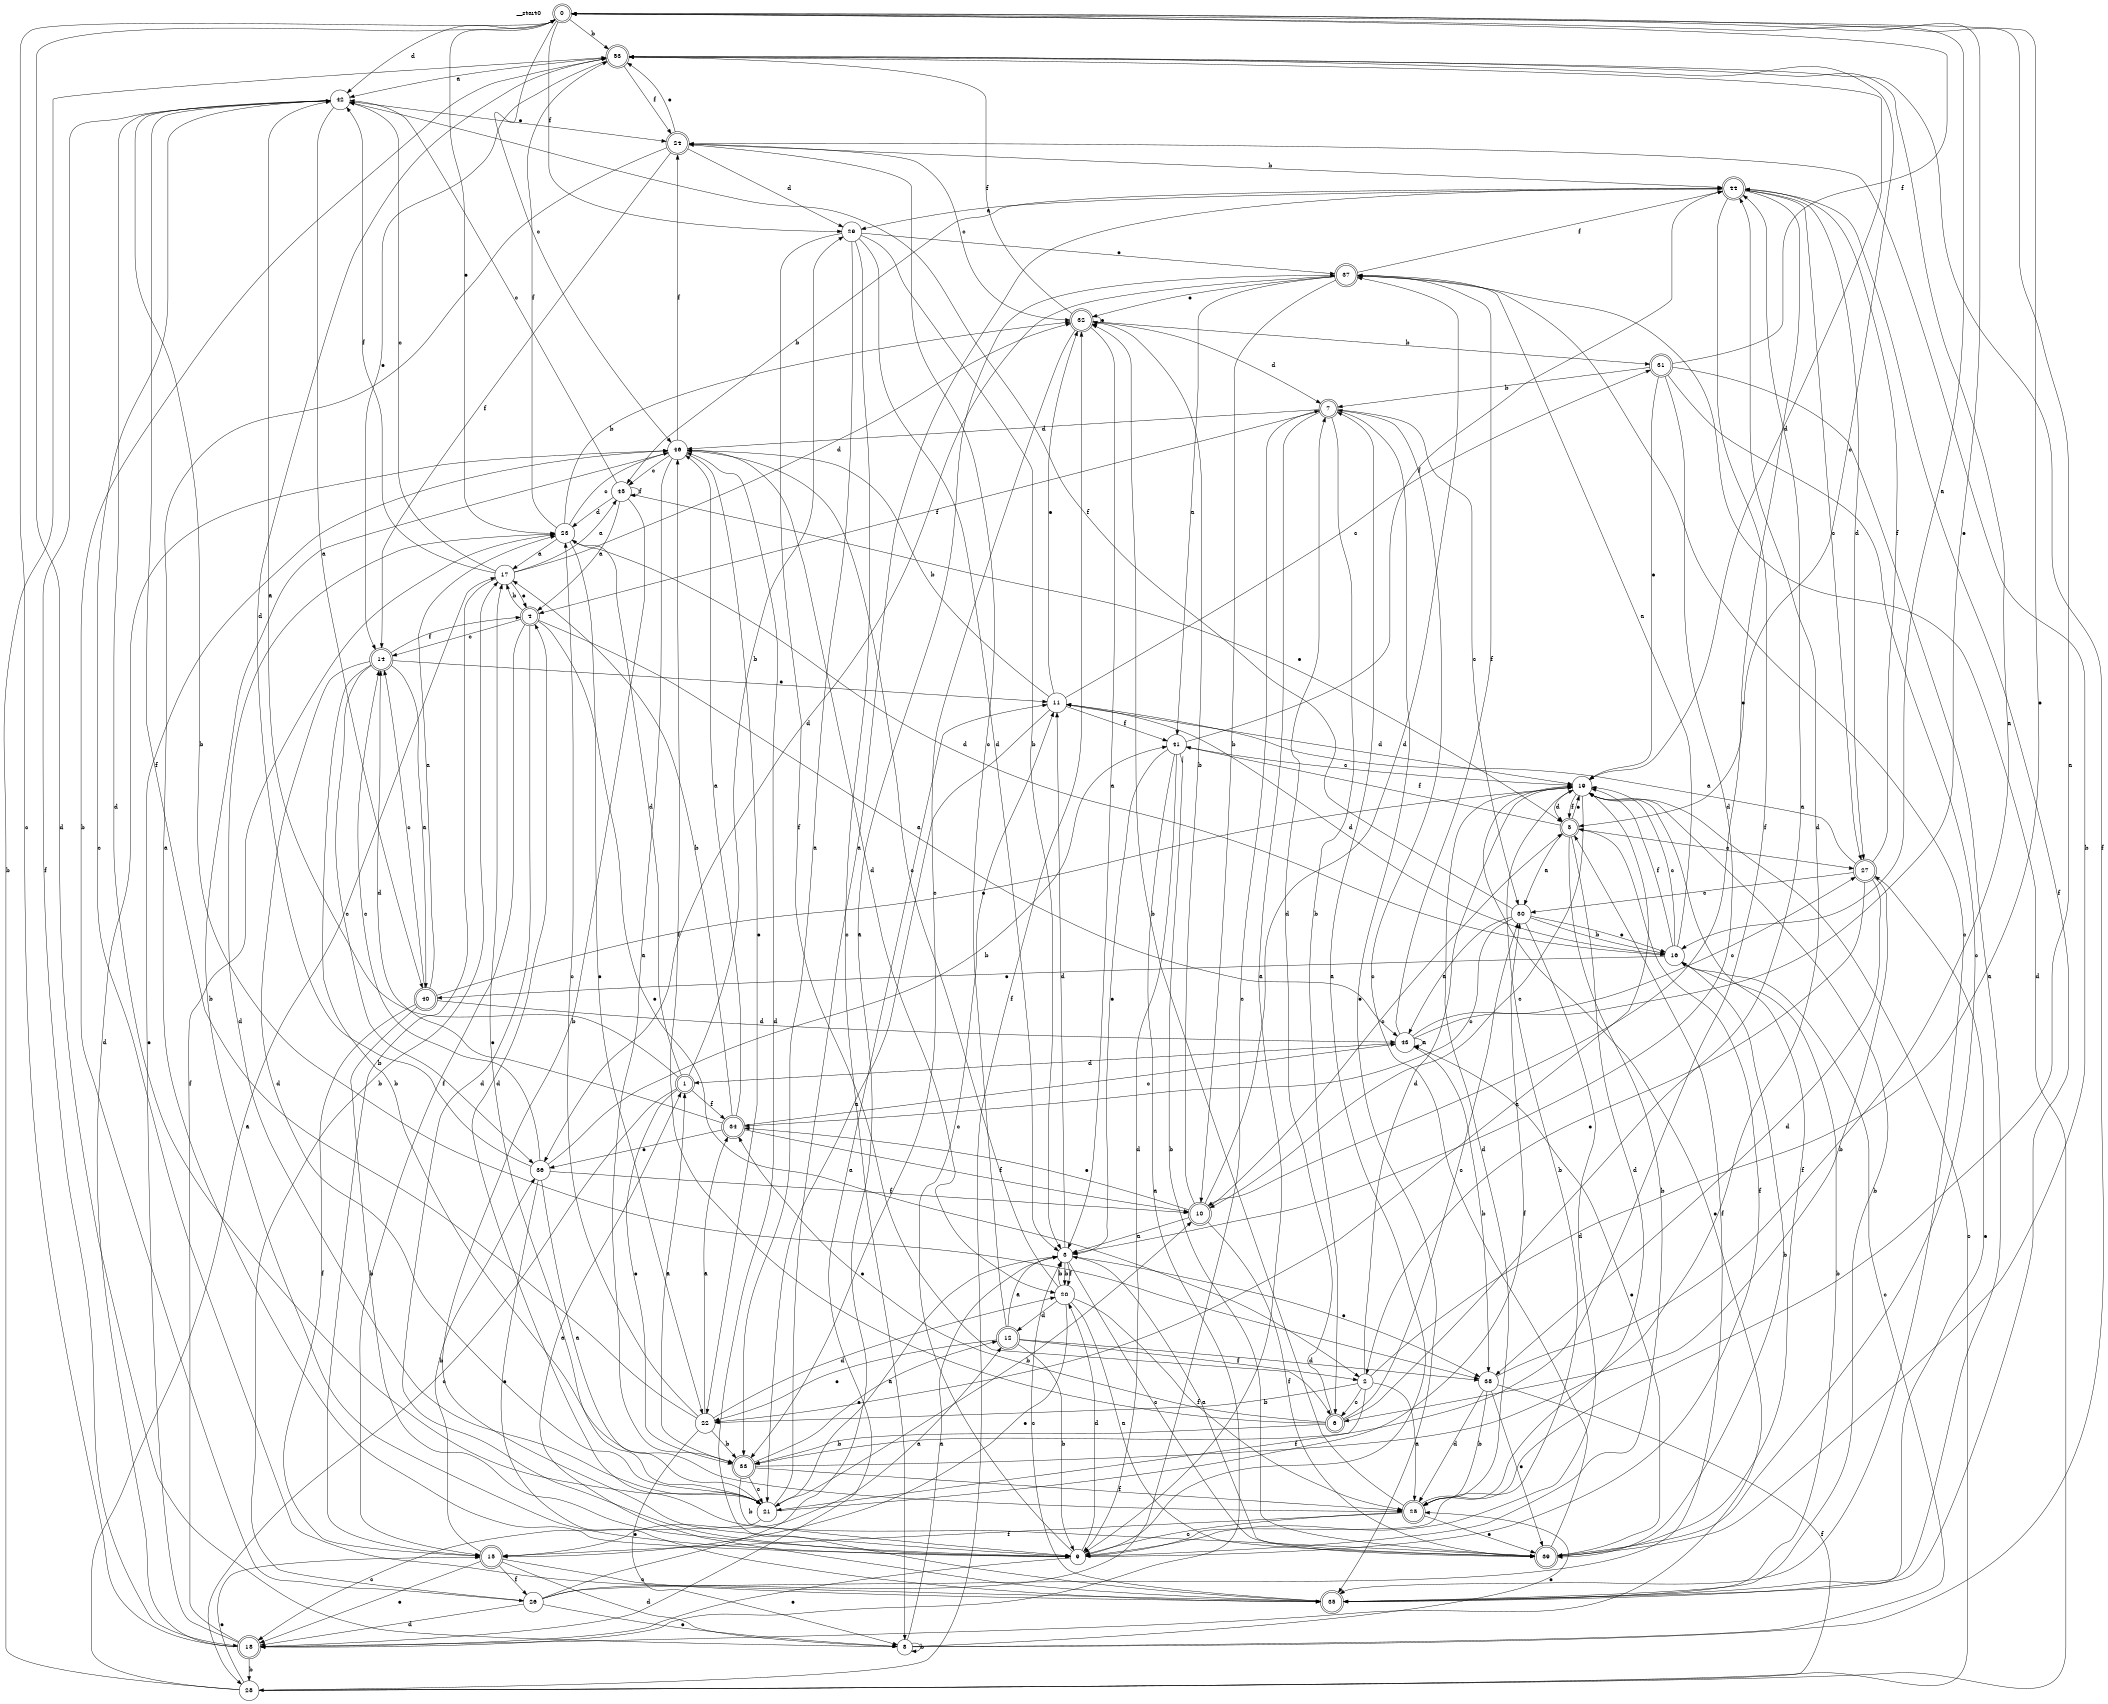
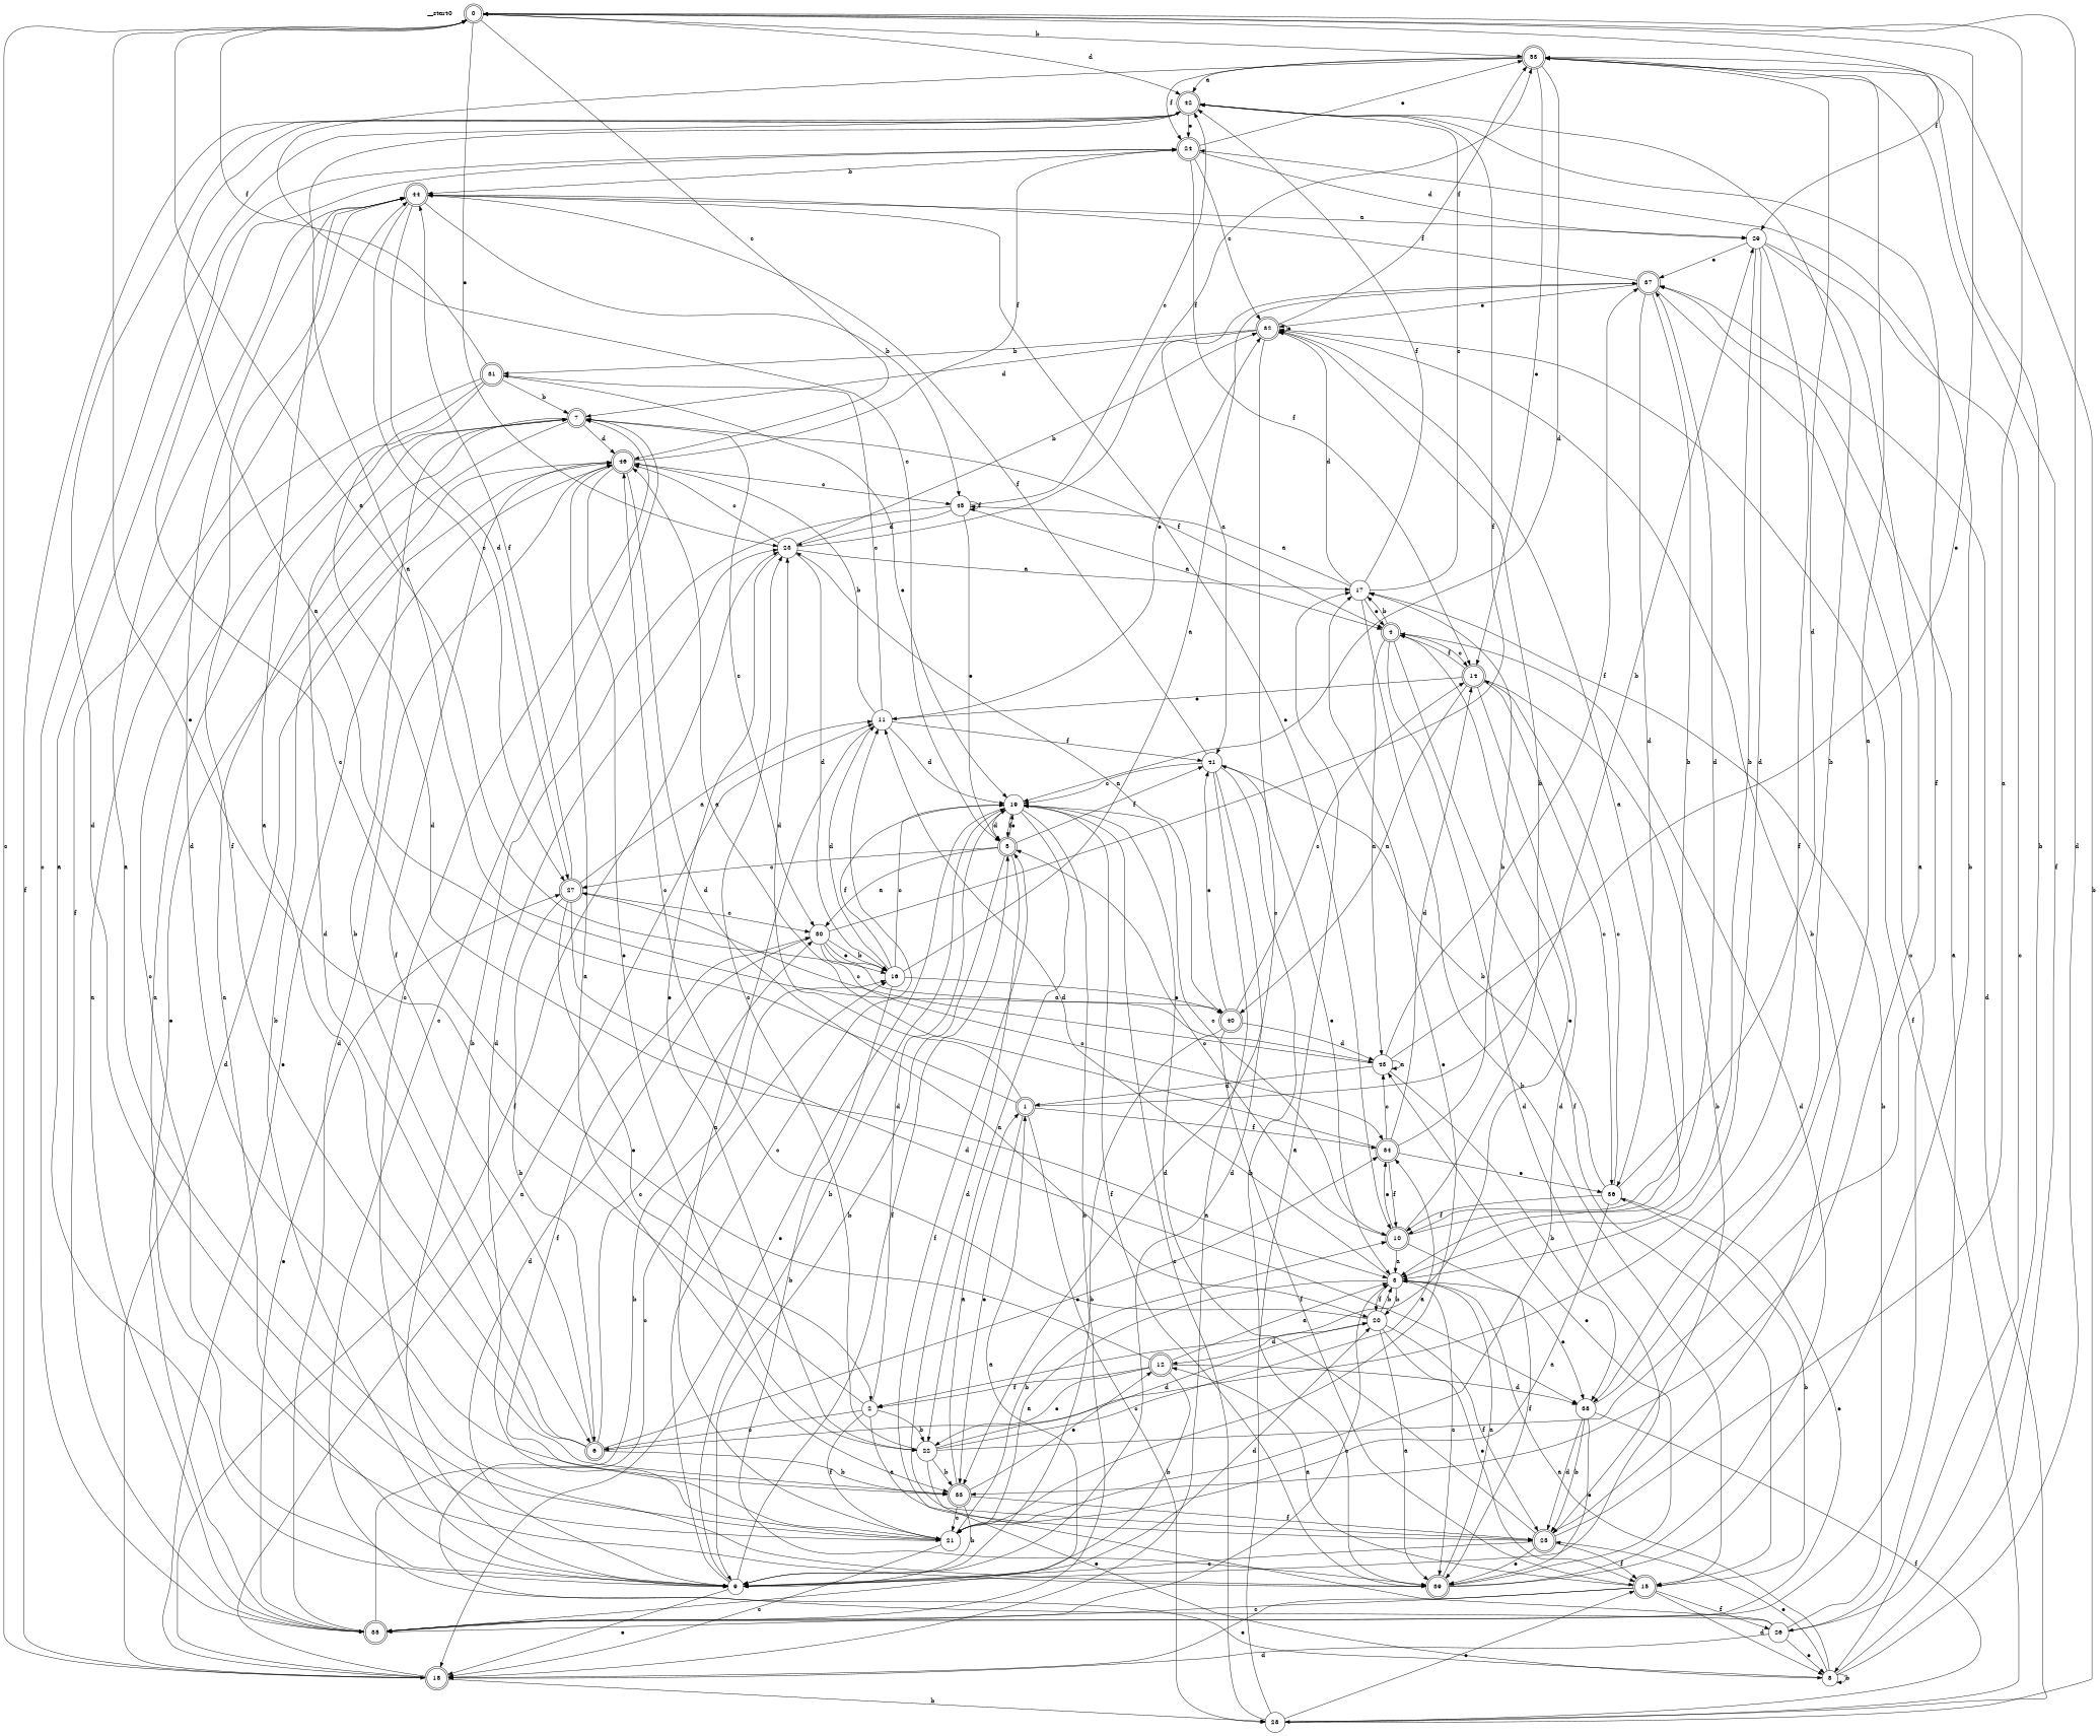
  digraph {
    rankdir=TB
    node [shape=doublecircle color=black fillcolor=white style="rounded,filled"]
    __start0 [shape=none color="" fillcolor="" style=""]
    n2 [label=0]
    n3 [label=53]
    n4 [label=16 shape=circle style=filled]
    n5 [label=23 shape=circle style=filled]
    n6 [label=29 shape=circle style=filled]
-   n7 [label=42 shape=circle]
-   n8 [label=46 shape=circle]
+   n7 [label=42]
+   n8 [label=46]
    n9 [label=19 shape=circle style=filled]
    n10 [label=14]
    n11 [label=5]
    n12 [label=24]
    n13 [label=26 shape=circle style=filled]
    n14 [label=11 shape=circle style=filled]
    n15 [label=39]
    n16 [label=37]
    n17 [label=40]
    n18 [label=22 shape=circle style=filled]
    n19 [label=17 shape=circle style=filled]
    n20 [label=32]
    n21 [label=33]
    n22 [label=6 style=filled]
    n23 [label=3 shape=circle style=filled]
    n24 [label=8 shape=circle style=filled]
    n25 [label=21 shape=circle style=filled]
    n26 [label=38 shape=circle style=filled]
    n27 [label=35]
    n28 [label=18]
    n29 [label=20 shape=circle style=filled]
    n30 [label=9 shape=circle style=filled]
    n31 [label=45 shape=circle style=filled]
    n32 [label=1]
    n33 [label=28 shape=circle style=filled]
    n34 [label=34]
    n35 [label=15]
    n36 [label=25]
    n37 [label=44]
    n38 [label=12]
    n39 [label=43 shape=circle style=filled]
    n40 [label=10]
    n41 [label=36 shape=circle style=filled]
    n42 [label=2 shape=circle style=filled]
    n43 [label=30 shape=circle style=filled]
    n44 [label=7]
    n45 [label=41 shape=circle style=filled]
    n46 [label=31]
    n47 [label=4]
    n48 [label=27]
    n2 -> n3 [label=b]
    n2 -> n4 [label=a]
    n2 -> n5 [label=e]
    n2 -> n6 [label=f]
    n2 -> n7 [label=d]
    n2 -> n8 [label=c]
    n3 -> n7 [label=a]
    n3 -> n9 [label=d]
    n3 -> n10 [label=e]
    n3 -> n11 [label=c]
    n3 -> n12 [label=f]
    n3 -> n13 [label=b]
    n4 -> n9 [label=c]
    n4 -> n9 [label=f]
    n4 -> n14 [label=d]
    n4 -> n15 [label=b]
    n4 -> n16 [label=a]
    n4 -> n17 [label=e]
    n5 -> n3 [label=f]
    n5 -> n4 [label=d]
    n5 -> n8 [label=c]
    n5 -> n18 [label=e]
    n5 -> n19 [label=a]
    n5 -> n20 [label=b]
    n6 -> n16 [label=e]
    n6 -> n21 [label=a]
    n6 -> n22 [label=f]
    n6 -> n23 [label=b]
    n6 -> n23 [label=d]
    n6 -> n24 [label=c]
    n7 -> n12 [label=e]
    n7 -> n17 [label=a]
    n7 -> n25 [label=d]
    n7 -> n26 [label=b]
    n7 -> n27 [label=c]
    n7 -> n28 [label=f]
    n8 -> n12 [label=f]
    n8 -> n18 [label=e]
    n8 -> n21 [label=a]
    n8 -> n29 [label=d]
    n8 -> n30 [label=b]
    n8 -> n31 [label=c]
    n9 -> n11 [label=d]
    n9 -> n11 [label=f]
    n9 -> n18 [label=a]
    n9 -> n27 [label=b]
    n9 -> n28 [label=e]
    n9 -> n40 [label=c]
    n10 -> n14 [label=e]
    n10 -> n17 [label=a]
    n10 -> n25 [label=d]
    n10 -> n36 [label=b]
    n10 -> n41 [label=c]
    n10 -> n47 [label=f]
    n11 -> n9 [label=e]
    n11 -> n30 [label=b]
    n11 -> n36 [label=d]
    n11 -> n43 [label=a]
    n11 -> n45 [label=f]
    n11 -> n48 [label=c]
    n12 -> n3 [label=e]
    n12 -> n6 [label=d]
    n12 -> n10 [label=f]
    n12 -> n20 [label=c]
    n12 -> n30 [label=a]
    n12 -> n37 [label=b]
    n13 -> n11 [label=f]
    n13 -> n16 [label=a]
    n13 -> n19 [label=b]
    n13 -> n24 [label=e]
    n13 -> n28 [label=d]
    n13 -> n44 [label=c]
    n14 -> n8 [label=b]
    n14 -> n9 [label=d]
    n14 -> n20 [label=e]
    n14 -> n25 [label=a]
    n14 -> n45 [label=f]
    n14 -> n46 [label=c]
    n15 -> n9 [label=f]
    n15 -> n12 [label=b]
    n15 -> n23 [label=a]
    n15 -> n39 [label=e]
    n15 -> n44 [label=c]
    n15 -> n47 [label=d]
    n16 -> n20 [label=e]
    n16 -> n27 [label=c]
    n16 -> n37 [label=f]
    n16 -> n40 [label=b]
    n16 -> n41 [label=d]
    n16 -> n45 [label=a]
    n17 -> n5 [label=a]
    n17 -> n10 [label=c]
    n17 -> n30 [label=b]
    n17 -> n35 [label=f]
    n17 -> n39 [label=d]
-   n17 -> n9 [label=e]
+   n17 -> n45 [label=e]
    n18 -> n5 [label=c]
    n18 -> n7 [label=f]
    n18 -> n21 [label=b]
    n18 -> n24 [label=e]
    n18 -> n29 [label=d]
    n18 -> n34 [label=a]
    n19 -> n7 [label=c]
    n19 -> n7 [label=f]
    n19 -> n20 [label=d]
    n19 -> n31 [label=a]
    n19 -> n35 [label=b]
    n19 -> n47 [label=e]
    n20 -> n3 [label=f]
    n20 -> n20 [label=e]
    n20 -> n21 [label=c]
    n20 -> n23 [label=a]
    n20 -> n44 [label=d]
    n20 -> n46 [label=b]
    n21 -> n25 [label=c]
    n21 -> n30 [label=b]
    n21 -> n32 [label=a]
    n21 -> n36 [label=f]
    n21 -> n37 [label=d]
    n21 -> n38 [label=e]
    n22 -> n8 [label=f]
    n22 -> n21 [label=b]
    n22 -> n34 [label=e]
    n22 -> n37 [label=a]
    n22 -> n43 [label=c]
    n22 -> n44 [label=d]
    n23 -> n14 [label=d]
    n23 -> n15 [label=c]
    n23 -> n25 [label=a]
    n23 -> n26 [label=e]
    n23 -> n29 [label=b]
    n23 -> n29 [label=f]
    n24 -> n2 [label=d]
    n24 -> n3 [label=f]
    n24 -> n4 [label=c]
    n24 -> n23 [label=a]
    n24 -> n24 [label=b]
    n24 -> n36 [label=e]
    n25 -> n5 [label=d]
    n25 -> n19 [label=e]
    n25 -> n28 [label=c]
    n25 -> n37 [label=a]
    n25 -> n40 [label=b]
    n25 -> n43 [label=f]
    n26 -> n3 [label=a]
    n26 -> n15 [label=e]
    n26 -> n33 [label=f]
    n26 -> n36 [label=b]
    n26 -> n36 [label=d]
    n27 -> n4 [label=b]
    n27 -> n8 [label=d]
    n27 -> n23 [label=c]
    n27 -> n32 [label=a]
    n27 -> n37 [label=f]
    n27 -> n48 [label=e]
    n28 -> n2 [label=c]
    n28 -> n5 [label=f]
    n28 -> n8 [label=d]
    n28 -> n8 [label=e]
    n28 -> n14 [label=a]
    n28 -> n33 [label=b]
    n29 -> n8 [label=c]
    n29 -> n15 [label=a]
    n29 -> n23 [label=b]
    n29 -> n35 [label=e]
    n29 -> n36 [label=f]
    n29 -> n38 [label=d]
    n30 -> n9 [label=b]
    n30 -> n11 [label=f]
    n30 -> n14 [label=c]
    n30 -> n28 [label=e]
    n30 -> n29 [label=d]
    n30 -> n44 [label=a]
    n31 -> n5 [label=d]
    n31 -> n7 [label=c]
    n31 -> n11 [label=e]
    n31 -> n30 [label=b]
    n31 -> n31 [label=f]
    n31 -> n47 [label=a]
    n32 -> n5 [label=d]
    n32 -> n6 [label=b]
    n32 -> n7 [label=a]
    n32 -> n21 [label=e]
    n32 -> n33 [label=c]
    n32 -> n34 [label=f]
    n33 -> n3 [label=b]
    n33 -> n9 [label=c]
    n33 -> n16 [label=d]
    n33 -> n19 [label=a]
    n33 -> n20 [label=f]
    n33 -> n35 [label=e]
    n34 -> n8 [label=a]
    n34 -> n10 [label=d]
    n34 -> n19 [label=b]
    n34 -> n39 [label=c]
    n34 -> n40 [label=f]
    n34 -> n41 [label=e]
    n35 -> n13 [label=f]
    n35 -> n24 [label=d]
    n35 -> n27 [label=c]
    n35 -> n28 [label=e]
    n35 -> n38 [label=a]
    n35 -> n41 [label=b]
    n36 -> n2 [label=a]
    n36 -> n9 [label=d]
    n36 -> n15 [label=e]
    n36 -> n20 [label=b]
    n36 -> n30 [label=c]
    n36 -> n35 [label=f]
    n37 -> n6 [label=a]
    n37 -> n21 [label=f]
    n37 -> n31 [label=b]
    n37 -> n40 [label=e]
    n37 -> n48 [label=c]
    n37 -> n48 [label=d]
    n38 -> n12 [label=c]
    n38 -> n18 [label=e]
    n38 -> n23 [label=a]
    n38 -> n26 [label=d]
    n38 -> n30 [label=b]
    n38 -> n42 [label=f]
    n39 -> n2 [label=e]
    n39 -> n16 [label=f]
    n39 -> n26 [label=b]
    n39 -> n32 [label=d]
    n39 -> n39 [label=a]
    n39 -> n48 [label=c]
    n40 -> n11 [label=c]
    n40 -> n15 [label=f]
    n40 -> n16 [label=d]
    n40 -> n20 [label=b]
    n40 -> n23 [label=a]
    n40 -> n34 [label=e]
    n41 -> n3 [label=d]
    n41 -> n10 [label=c]
    n41 -> n25 [label=a]
    n41 -> n27 [label=e]
    n41 -> n40 [label=f]
    n41 -> n45 [label=b]
    n42 -> n2 [label=e]
    n42 -> n9 [label=d]
    n42 -> n18 [label=b]
    n42 -> n22 [label=c]
    n42 -> n25 [label=f]
    n42 -> n36 [label=a]
    n43 -> n4 [label=b]
    n43 -> n4 [label=e]
    n43 -> n7 [label=f]
    n43 -> n30 [label=d]
    n43 -> n34 [label=c]
    n43 -> n39 [label=a]
    n44 -> n8 [label=d]
    n44 -> n22 [label=b]
    n44 -> n27 [label=e]
    n44 -> n30 [label=a]
    n44 -> n43 [label=c]
    n44 -> n47 [label=f]
    n45 -> n9 [label=c]
    n45 -> n15 [label=b]
    n45 -> n23 [label=e]
    n45 -> n28 [label=a]
    n45 -> n30 [label=d]
    n45 -> n37 [label=f]
    n46 -> n2 [label=f]
    n46 -> n9 [label=e]
    n46 -> n15 [label=c]
    n46 -> n23 [label=d]
    n46 -> n27 [label=a]
    n46 -> n44 [label=b]
    n47 -> n10 [label=c]
    n47 -> n19 [label=b]
    n47 -> n30 [label=d]
    n47 -> n35 [label=f]
    n47 -> n39 [label=a]
    n47 -> n42 [label=e]
    n48 -> n14 [label=a]
    n48 -> n22 [label=b]
    n48 -> n26 [label=d]
    n48 -> n37 [label=f]
    n48 -> n42 [label=e]
    n48 -> n43 [label=c]
  }
